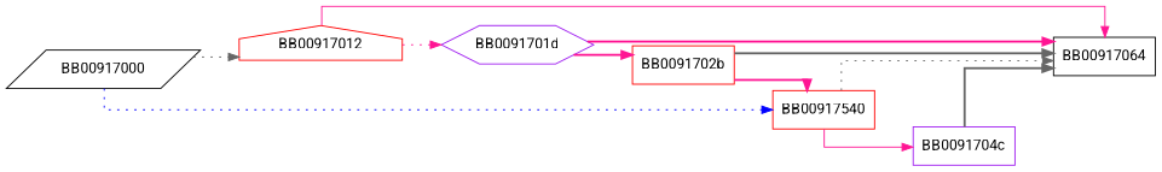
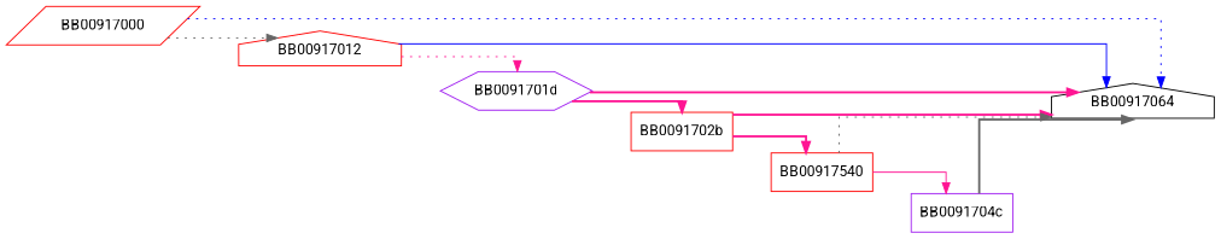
  digraph {
    fontname=Roboto
    rankdir=LR
    splines=ortho
    node [color=red fontname=Roboto shape=box]
    edge [color=deeppink fontname=Roboto style=bold]
-   BB00917000 [color=black shape=parallelogram]
-   BB00917064 [color=black]
+   BB00917000 [shape=parallelogram]
+   BB00917064 [color=black shape=house]
    BB00917012 [shape=house]
    BB0091701d [color=purple shape=hexagon]
    BB0091702b
    n6 [label=BB00917540]
    BB0091704c [color=purple]
-   BB00917000 -> n6 [color=blue style=dotted]
+   BB00917000 -> BB00917064 [color=blue style=dotted]
    BB00917000 -> BB00917012 [color=gray40 style=dotted]
-   BB00917012 -> BB00917064 [style=solid]
+   BB00917012 -> BB00917064 [color=blue style=solid]
    BB00917012 -> BB0091701d [style=dotted]
    BB0091701d -> BB00917064
    BB0091701d -> BB0091702b
-   BB0091702b -> BB00917064 [color=gray40]
+   BB0091702b -> BB00917064
    BB0091702b -> n6
    n6 -> BB00917064 [color=gray40 style=dotted]
    n6 -> BB0091704c [style=solid]
    BB0091704c -> BB00917064 [color=gray40]
  }
